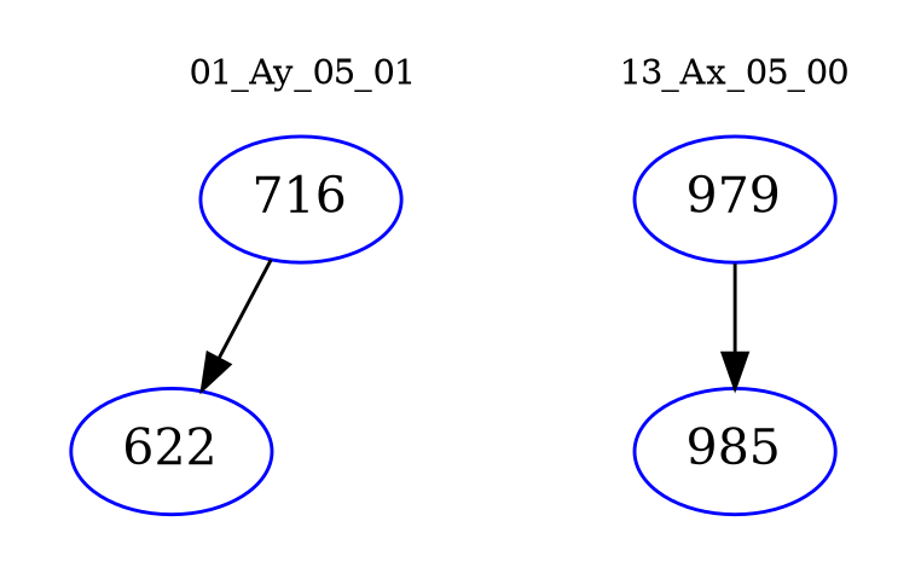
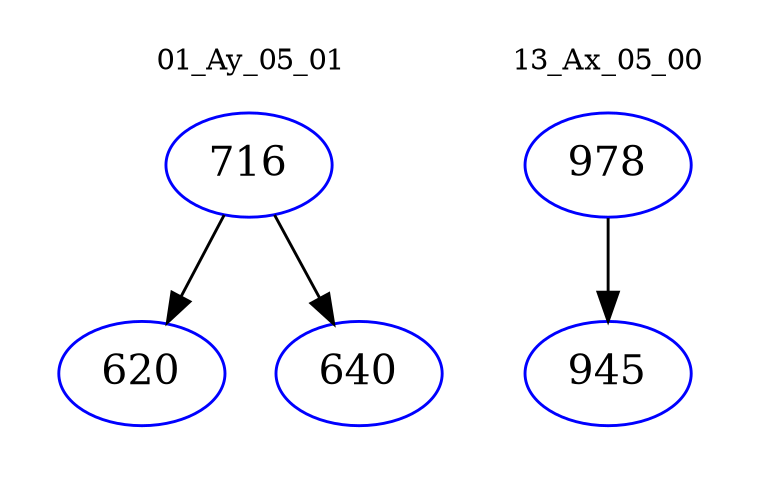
  digraph {
    node [color=blue]
    edge [color=black]
    n1 [label=716]
-   n2 [label=622]
-   n4 [label=979]
-   n5 [label=985]
+   n2 [label=620]
+   n3 [label=640]
+   n4 [label=978]
+   n5 [label=945]
    subgraph cluster_1 {
      color=white
      fontsize=10
      label="01_Ay_05_01"
      n1
      n2
+     n3
    }
    subgraph cluster_2 {
      color=white
      fontsize=10
      label="13_Ax_05_00"
      n4
      n5
    }
    n1 -> n2
+   n1 -> n3
    n4 -> n5
  }
